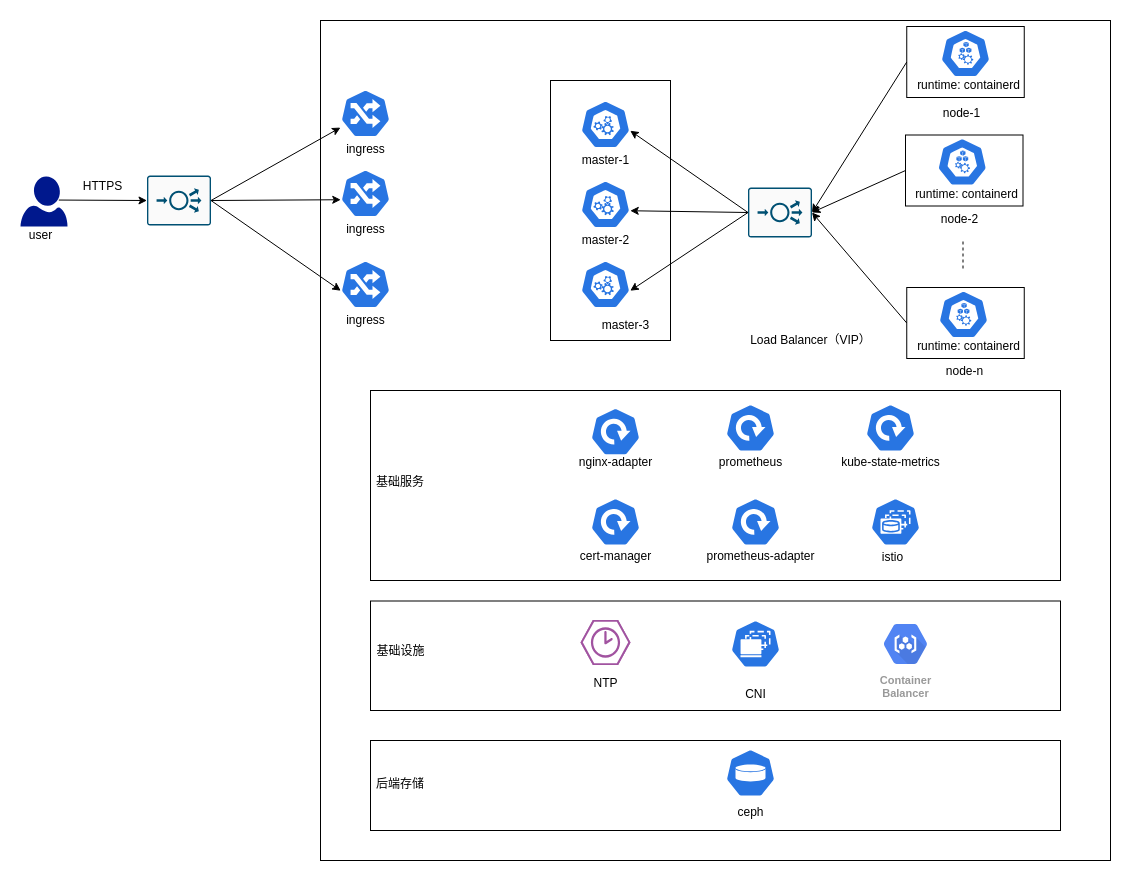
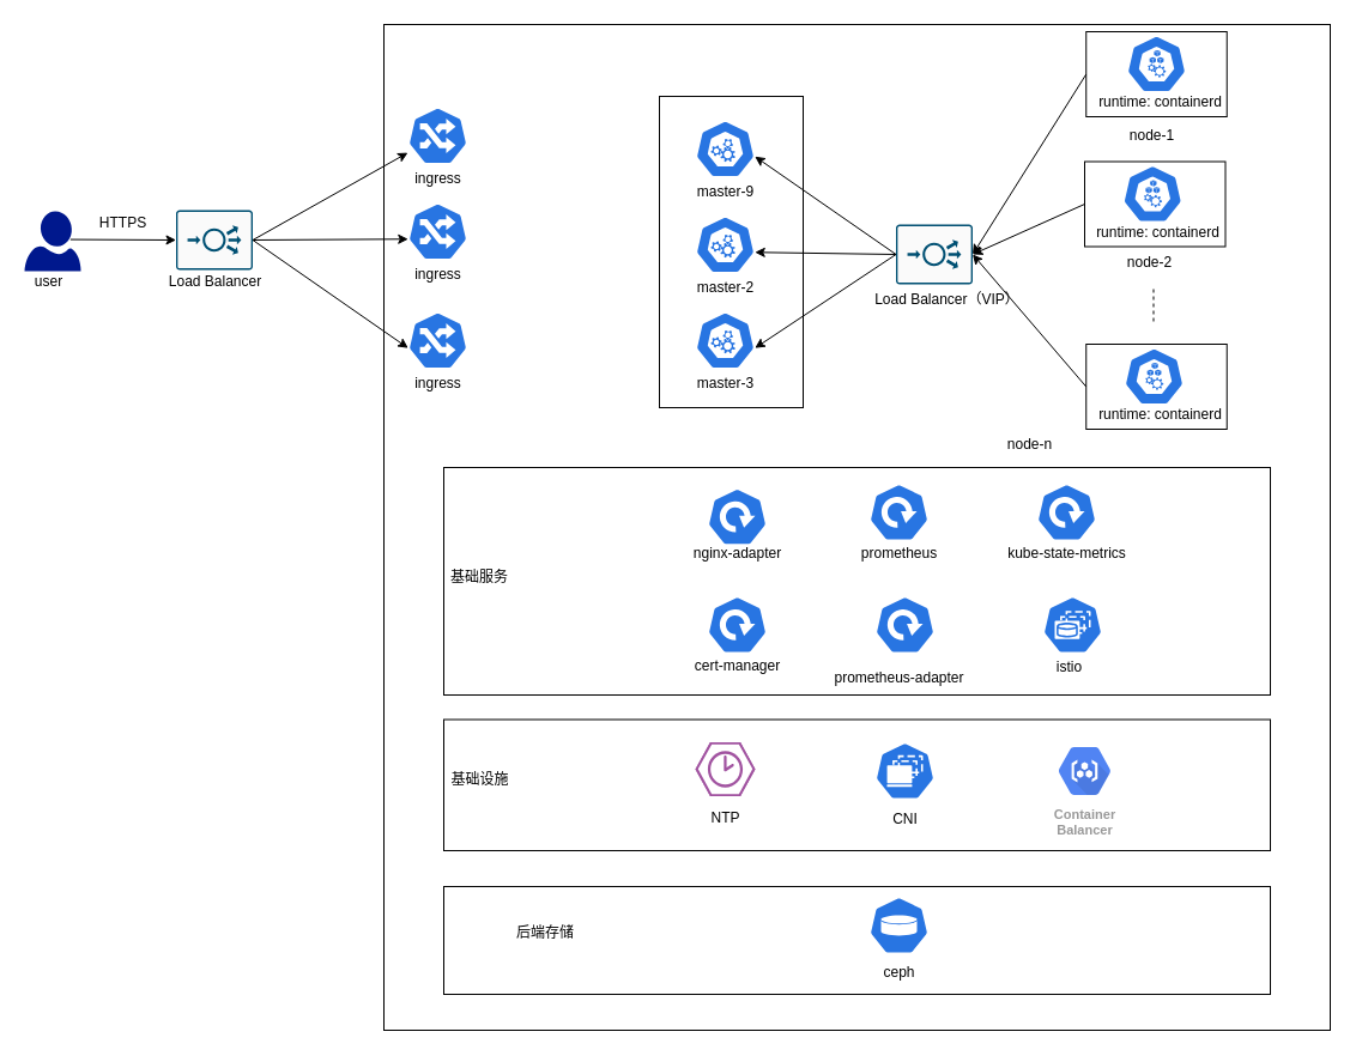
  <mxCell id="0" />
  <mxCell id="1" parent="0" />
  <mxCell id="2" value="" style="rounded=0;whiteSpace=wrap;html=1;" parent="1" vertex="1"><mxGeometry x="320" y="20" width="790" height="840" as="geometry" /></mxCell>
  <mxCell id="3" value="" style="rounded=0;whiteSpace=wrap;html=1;" parent="1" vertex="1"><mxGeometry x="370" y="740" width="690" height="90" as="geometry" /></mxCell>
  <mxCell id="4" value="" style="rounded=0;whiteSpace=wrap;html=1;" parent="1" vertex="1"><mxGeometry x="370" y="600.5" width="690" height="109.5" as="geometry" /></mxCell>
  <mxCell id="5" value="" style="rounded=0;whiteSpace=wrap;html=1;" parent="1" vertex="1"><mxGeometry x="370" y="390" width="690" height="190" as="geometry" /></mxCell>
  <mxCell id="6" value="" style="rounded=0;whiteSpace=wrap;html=1;" parent="1" vertex="1"><mxGeometry x="550" y="80" width="120" height="260" as="geometry" /></mxCell>
  <mxCell id="7" value="" style="sketch=0;html=1;dashed=0;whitespace=wrap;fillColor=#2875E2;strokeColor=#ffffff;points=[[0.005,0.63,0],[0.1,0.2,0],[0.9,0.2,0],[0.5,0,0],[0.995,0.63,0],[0.72,0.99,0],[0.5,1,0],[0.28,0.99,0]];shape=mxgraph.kubernetes.icon;prIcon=master" parent="1" vertex="1"><mxGeometry x="580" y="100" width="50" height="48" as="geometry" /></mxCell>
  <mxCell id="8" value="" style="sketch=0;html=1;dashed=0;whitespace=wrap;fillColor=#2875E2;strokeColor=#ffffff;points=[[0.005,0.63,0],[0.1,0.2,0],[0.9,0.2,0],[0.5,0,0],[0.995,0.63,0],[0.72,0.99,0],[0.5,1,0],[0.28,0.99,0]];shape=mxgraph.kubernetes.icon;prIcon=master" parent="1" vertex="1"><mxGeometry x="580" y="180" width="50" height="48" as="geometry" /></mxCell>
  <mxCell id="9" value="" style="sketch=0;html=1;dashed=0;whitespace=wrap;fillColor=#2875E2;strokeColor=#ffffff;points=[[0.005,0.63,0],[0.1,0.2,0],[0.9,0.2,0],[0.5,0,0],[0.995,0.63,0],[0.72,0.99,0],[0.5,1,0],[0.28,0.99,0]];shape=mxgraph.kubernetes.icon;prIcon=master" parent="1" vertex="1"><mxGeometry x="580" y="260" width="50" height="48" as="geometry" /></mxCell>
- <mxCell id="10" value="master-1" style="text;html=1;align=center;verticalAlign=middle;resizable=0;points=[];autosize=1;strokeColor=none;fillColor=none;" parent="1" vertex="1"><mxGeometry x="575" y="150" width="60" height="20" as="geometry" /></mxCell>
+ <mxCell id="10" value="master-9" style="text;html=1;align=center;verticalAlign=middle;resizable=0;points=[];autosize=1;strokeColor=none;fillColor=none;" parent="1" vertex="1"><mxGeometry x="575" y="150" width="60" height="20" as="geometry" /></mxCell>
  <mxCell id="11" value="master-2" style="text;html=1;align=center;verticalAlign=middle;resizable=0;points=[];autosize=1;strokeColor=none;fillColor=none;" parent="1" vertex="1"><mxGeometry x="575" y="230" width="60" height="20" as="geometry" /></mxCell>
- <mxCell id="12" value="master-3" style="text;html=1;align=center;verticalAlign=middle;resizable=0;points=[];autosize=1;strokeColor=none;fillColor=none;" parent="1" vertex="1"><mxGeometry x="595" y="315" width="60" height="20" as="geometry" /></mxCell>
- <mxCell id="13" value="Load Balancer（VIP）" style="text;html=1;align=center;verticalAlign=middle;resizable=0;points=[];autosize=1;strokeColor=none;fillColor=none;" parent="1" vertex="1"><mxGeometry x="740" y="330" width="140" height="20" as="geometry" /></mxCell>
+ <mxCell id="12" value="master-3" style="text;html=1;align=center;verticalAlign=middle;resizable=0;points=[];autosize=1;strokeColor=none;fillColor=none;" parent="1" vertex="1"><mxGeometry x="575" y="310" width="60" height="20" as="geometry" /></mxCell>
+ <mxCell id="13" value="Load Balancer（VIP）" style="text;html=1;align=center;verticalAlign=middle;resizable=0;points=[];autosize=1;strokeColor=none;fillColor=none;" parent="1" vertex="1"><mxGeometry x="720" y="240" width="140" height="20" as="geometry" /></mxCell>
  <mxCell id="14" value="node-1" style="text;html=1;align=center;verticalAlign=middle;resizable=0;points=[];autosize=1;strokeColor=none;fillColor=none;" parent="1" vertex="1"><mxGeometry x="936" y="103" width="50" height="20" as="geometry" /></mxCell>
  <mxCell id="15" value="node-2" style="text;html=1;align=center;verticalAlign=middle;resizable=0;points=[];autosize=1;strokeColor=none;fillColor=none;" parent="1" vertex="1"><mxGeometry x="934" y="208.5" width="50" height="20" as="geometry" /></mxCell>
- <mxCell id="16" value="node-n" style="text;html=1;align=center;verticalAlign=middle;resizable=0;points=[];autosize=1;strokeColor=none;fillColor=none;" parent="1" vertex="1"><mxGeometry x="938.75" y="361" width="50" height="20" as="geometry" /></mxCell>
+ <mxCell id="16" value="node-n" style="text;html=1;align=center;verticalAlign=middle;resizable=0;points=[];autosize=1;strokeColor=none;fillColor=none;" parent="1" vertex="1"><mxGeometry x="833.75" y="361" width="50" height="20" as="geometry" /></mxCell>
  <mxCell id="17" value="prometheus" style="text;html=1;align=center;verticalAlign=middle;resizable=0;points=[];autosize=1;strokeColor=none;fillColor=none;" parent="1" vertex="1"><mxGeometry x="710" y="451.5" width="80" height="20" as="geometry" /></mxCell>
  <mxCell id="18" value="" style="sketch=0;html=1;dashed=0;whitespace=wrap;fillColor=#2875E2;strokeColor=#ffffff;points=[[0.005,0.63,0],[0.1,0.2,0],[0.9,0.2,0],[0.5,0,0],[0.995,0.63,0],[0.72,0.99,0],[0.5,1,0],[0.28,0.99,0]];shape=mxgraph.kubernetes.icon;prIcon=pv" parent="1" vertex="1"><mxGeometry x="725" y="748.5" width="50" height="48" as="geometry" /></mxCell>
  <mxCell id="19" value="ceph" style="text;html=1;align=center;verticalAlign=middle;resizable=0;points=[];autosize=1;strokeColor=none;fillColor=none;" parent="1" vertex="1"><mxGeometry x="730" y="801.5" width="40" height="20" as="geometry" /></mxCell>
  <mxCell id="20" value="istio" style="text;html=1;align=center;verticalAlign=middle;resizable=0;points=[];autosize=1;strokeColor=none;fillColor=none;" parent="1" vertex="1"><mxGeometry x="872" y="546.5" width="40" height="20" as="geometry" /></mxCell>
- <mxCell id="21" value="prometheus-adapter" style="text;html=1;align=center;verticalAlign=middle;resizable=0;points=[];autosize=1;strokeColor=none;fillColor=none;" parent="1" vertex="1"><mxGeometry x="700" y="545.5" width="120" height="20" as="geometry" /></mxCell>
+ <mxCell id="21" value="prometheus-adapter" style="text;html=1;align=center;verticalAlign=middle;resizable=0;points=[];autosize=1;strokeColor=none;fillColor=none;" parent="1" vertex="1"><mxGeometry x="690" y="555.5" width="120" height="20" as="geometry" /></mxCell>
  <mxCell id="22" value="" style="sketch=0;html=1;dashed=0;whitespace=wrap;fillColor=#2875E2;strokeColor=#ffffff;points=[[0.005,0.63,0],[0.1,0.2,0],[0.9,0.2,0],[0.5,0,0],[0.995,0.63,0],[0.72,0.99,0],[0.5,1,0],[0.28,0.99,0]];shape=mxgraph.kubernetes.icon;prIcon=sts" parent="1" vertex="1"><mxGeometry x="870" y="497.5" width="50" height="48" as="geometry" /></mxCell>
  <mxCell id="23" value="" style="sketch=0;html=1;dashed=0;whitespace=wrap;fillColor=#2875E2;strokeColor=#ffffff;points=[[0.005,0.63,0],[0.1,0.2,0],[0.9,0.2,0],[0.5,0,0],[0.995,0.63,0],[0.72,0.99,0],[0.5,1,0],[0.28,0.99,0]];shape=mxgraph.kubernetes.icon;prIcon=deploy" parent="1" vertex="1"><mxGeometry x="725" y="403.5" width="50" height="48" as="geometry" /></mxCell>
  <mxCell id="24" value="" style="sketch=0;html=1;dashed=0;whitespace=wrap;fillColor=#2875E2;strokeColor=#ffffff;points=[[0.005,0.63,0],[0.1,0.2,0],[0.9,0.2,0],[0.5,0,0],[0.995,0.63,0],[0.72,0.99,0],[0.5,1,0],[0.28,0.99,0]];shape=mxgraph.kubernetes.icon;prIcon=deploy" parent="1" vertex="1"><mxGeometry x="730" y="497.5" width="50" height="48" as="geometry" /></mxCell>
  <mxCell id="25" value="" style="sketch=0;html=1;dashed=0;whitespace=wrap;fillColor=#2875E2;strokeColor=#ffffff;points=[[0.005,0.63,0],[0.1,0.2,0],[0.9,0.2,0],[0.5,0,0],[0.995,0.63,0],[0.72,0.99,0],[0.5,1,0],[0.28,0.99,0]];shape=mxgraph.kubernetes.icon;prIcon=deploy" parent="1" vertex="1"><mxGeometry x="590" y="497.5" width="50" height="48" as="geometry" /></mxCell>
  <mxCell id="26" value="cert-manager" style="text;html=1;align=center;verticalAlign=middle;resizable=0;points=[];autosize=1;strokeColor=none;fillColor=none;" parent="1" vertex="1"><mxGeometry x="570" y="545.5" width="90" height="20" as="geometry" /></mxCell>
  <mxCell id="27" value="" style="sketch=0;html=1;dashed=0;whitespace=wrap;fillColor=#2875E2;strokeColor=#ffffff;points=[[0.005,0.63,0],[0.1,0.2,0],[0.9,0.2,0],[0.5,0,0],[0.995,0.63,0],[0.72,0.99,0],[0.5,1,0],[0.28,0.99,0]];shape=mxgraph.kubernetes.icon;prIcon=deploy" parent="1" vertex="1"><mxGeometry x="590" y="407.25" width="50" height="48" as="geometry" /></mxCell>
  <mxCell id="28" value="nginx-adapter" style="text;html=1;align=center;verticalAlign=middle;resizable=0;points=[];autosize=1;strokeColor=none;fillColor=none;" parent="1" vertex="1"><mxGeometry x="570" y="451.5" width="90" height="20" as="geometry" /></mxCell>
  <mxCell id="29" value="基础服务" style="text;html=1;strokeColor=none;fillColor=none;align=center;verticalAlign=middle;whiteSpace=wrap;rounded=0;" parent="1" vertex="1"><mxGeometry x="370" y="471.5" width="60" height="20" as="geometry" /></mxCell>
- <mxCell id="30" value="后端存储" style="text;html=1;strokeColor=none;fillColor=none;align=center;verticalAlign=middle;whiteSpace=wrap;rounded=0;" parent="1" vertex="1"><mxGeometry x="370" y="774" width="60" height="20" as="geometry" /></mxCell>
+ <mxCell id="30" value="后端存储" style="text;html=1;strokeColor=none;fillColor=none;align=center;verticalAlign=middle;whiteSpace=wrap;rounded=0;" parent="1" vertex="1"><mxGeometry x="425" y="769" width="60" height="20" as="geometry" /></mxCell>
  <mxCell id="31" value="" style="sketch=0;html=1;dashed=0;whitespace=wrap;fillColor=#2875E2;strokeColor=#ffffff;points=[[0.005,0.63,0],[0.1,0.2,0],[0.9,0.2,0],[0.5,0,0],[0.995,0.63,0],[0.72,0.99,0],[0.5,1,0],[0.28,0.99,0]];shape=mxgraph.kubernetes.icon;prIcon=ing" parent="1" vertex="1"><mxGeometry x="340" y="169" width="50" height="48" as="geometry" /></mxCell>
  <mxCell id="32" value="ingress" style="text;html=1;align=center;verticalAlign=middle;resizable=0;points=[];autosize=1;strokeColor=none;fillColor=none;" parent="1" vertex="1"><mxGeometry x="340" y="219" width="50" height="20" as="geometry" /></mxCell>
  <mxCell id="33" value="" style="sketch=0;aspect=fixed;pointerEvents=1;shadow=0;dashed=0;html=1;strokeColor=none;labelPosition=center;verticalLabelPosition=bottom;verticalAlign=top;align=center;fillColor=#00188D;shape=mxgraph.azure.user" parent="1" vertex="1"><mxGeometry x="20" y="176" width="47" height="50" as="geometry" /></mxCell>
  <mxCell id="34" value="user" style="text;html=1;align=center;verticalAlign=middle;resizable=0;points=[];autosize=1;strokeColor=none;fillColor=none;" parent="1" vertex="1"><mxGeometry x="20" y="225" width="40" height="20" as="geometry" /></mxCell>
  <mxCell id="35" value="Container&#10;Balancer" style="sketch=0;html=1;fillColor=#5184F3;strokeColor=none;verticalAlign=top;labelPosition=center;verticalLabelPosition=bottom;align=center;spacingTop=-6;fontSize=11;fontStyle=1;fontColor=#999999;shape=mxgraph.gcp2.hexIcon;prIcon=container_registry" parent="1" vertex="1"><mxGeometry x="872" y="614.25" width="66" height="58.5" as="geometry" /></mxCell>
  <mxCell id="36" value="" style="verticalLabelPosition=bottom;sketch=0;html=1;fillColor=#A153A0;strokeColor=#ffffff;verticalAlign=top;align=center;points=[[0,0.5,0],[0.125,0.25,0],[0.25,0,0],[0.5,0,0],[0.75,0,0],[0.875,0.25,0],[1,0.5,0],[0.875,0.75,0],[0.75,1,0],[0.5,1,0],[0.125,0.75,0]];pointerEvents=1;shape=mxgraph.cisco_safe.compositeIcon;bgIcon=mxgraph.cisco_safe.design.blank_device;resIcon=mxgraph.cisco_safe.design.ntp_2;" parent="1" vertex="1"><mxGeometry x="580" y="619.5" width="50" height="45" as="geometry" /></mxCell>
  <mxCell id="37" value="NTP" style="text;html=1;align=center;verticalAlign=middle;resizable=0;points=[];autosize=1;strokeColor=none;fillColor=none;" parent="1" vertex="1"><mxGeometry x="585" y="672.75" width="40" height="20" as="geometry" /></mxCell>
  <mxCell id="38" value="" style="sketch=0;html=1;dashed=0;whitespace=wrap;fillColor=#2875E2;strokeColor=#ffffff;points=[[0.005,0.63,0],[0.1,0.2,0],[0.9,0.2,0],[0.5,0,0],[0.995,0.63,0],[0.72,0.99,0],[0.5,1,0],[0.28,0.99,0]];shape=mxgraph.kubernetes.icon;prIcon=ds" parent="1" vertex="1"><mxGeometry x="730" y="619.5" width="50" height="48" as="geometry" /></mxCell>
- <mxCell id="39" value="CNI" style="text;html=1;align=center;verticalAlign=middle;resizable=0;points=[];autosize=1;strokeColor=none;fillColor=none;" parent="1" vertex="1"><mxGeometry x="735" y="684" width="40" height="20" as="geometry" /></mxCell>
+ <mxCell id="39" value="CNI" style="text;html=1;align=center;verticalAlign=middle;resizable=0;points=[];autosize=1;strokeColor=none;fillColor=none;" parent="1" vertex="1"><mxGeometry x="735" y="674" width="40" height="20" as="geometry" /></mxCell>
  <mxCell id="40" value="基础设施" style="text;html=1;align=center;verticalAlign=middle;resizable=0;points=[];autosize=1;strokeColor=none;fillColor=none;" parent="1" vertex="1"><mxGeometry x="370" y="640.5" width="60" height="20" as="geometry" /></mxCell>
  <mxCell id="41" value="kube-state-metrics" style="text;html=1;align=center;verticalAlign=middle;resizable=0;points=[];autosize=1;strokeColor=none;fillColor=none;" parent="1" vertex="1"><mxGeometry x="835" y="451.5" width="110" height="20" as="geometry" /></mxCell>
  <mxCell id="42" value="" style="sketch=0;html=1;dashed=0;whitespace=wrap;fillColor=#2875E2;strokeColor=#ffffff;points=[[0.005,0.63,0],[0.1,0.2,0],[0.9,0.2,0],[0.5,0,0],[0.995,0.63,0],[0.72,0.99,0],[0.5,1,0],[0.28,0.99,0]];shape=mxgraph.kubernetes.icon;prIcon=deploy" parent="1" vertex="1"><mxGeometry x="865" y="403.5" width="50" height="48" as="geometry" /></mxCell>
  <mxCell id="43" value="" style="sketch=0;points=[[0.015,0.015,0],[0.985,0.015,0],[0.985,0.985,0],[0.015,0.985,0],[0.25,0,0],[0.5,0,0],[0.75,0,0],[1,0.25,0],[1,0.5,0],[1,0.75,0],[0.75,1,0],[0.5,1,0],[0.25,1,0],[0,0.75,0],[0,0.5,0],[0,0.25,0]];verticalLabelPosition=bottom;html=1;verticalAlign=top;aspect=fixed;align=center;pointerEvents=1;shape=mxgraph.cisco19.rect;prIcon=load_balancer;fillColor=#FAFAFA;strokeColor=#005073;" parent="1" vertex="1"><mxGeometry x="747.5" y="187" width="64" height="50" as="geometry" /></mxCell>
  <mxCell id="44" value="" style="sketch=0;html=1;dashed=0;whitespace=wrap;fillColor=#2875E2;strokeColor=#ffffff;points=[[0.005,0.63,0],[0.1,0.2,0],[0.9,0.2,0],[0.5,0,0],[0.995,0.63,0],[0.72,0.99,0],[0.5,1,0],[0.28,0.99,0]];shape=mxgraph.kubernetes.icon;prIcon=ing" parent="1" vertex="1"><mxGeometry x="340" y="89" width="50" height="48" as="geometry" /></mxCell>
  <mxCell id="45" value="ingress" style="text;html=1;align=center;verticalAlign=middle;resizable=0;points=[];autosize=1;strokeColor=none;fillColor=none;" parent="1" vertex="1"><mxGeometry x="340" y="139" width="50" height="20" as="geometry" /></mxCell>
  <mxCell id="46" value="" style="sketch=0;html=1;dashed=0;whitespace=wrap;fillColor=#2875E2;strokeColor=#ffffff;points=[[0.005,0.63,0],[0.1,0.2,0],[0.9,0.2,0],[0.5,0,0],[0.995,0.63,0],[0.72,0.99,0],[0.5,1,0],[0.28,0.99,0]];shape=mxgraph.kubernetes.icon;prIcon=ing" parent="1" vertex="1"><mxGeometry x="340" y="260" width="50" height="48" as="geometry" /></mxCell>
  <mxCell id="47" value="ingress" style="text;html=1;align=center;verticalAlign=middle;resizable=0;points=[];autosize=1;strokeColor=none;fillColor=none;" parent="1" vertex="1"><mxGeometry x="340" y="310" width="50" height="20" as="geometry" /></mxCell>
  <mxCell id="48" value="" style="sketch=0;points=[[0.015,0.015,0],[0.985,0.015,0],[0.985,0.985,0],[0.015,0.985,0],[0.25,0,0],[0.5,0,0],[0.75,0,0],[1,0.25,0],[1,0.5,0],[1,0.75,0],[0.75,1,0],[0.5,1,0],[0.25,1,0],[0,0.75,0],[0,0.5,0],[0,0.25,0]];verticalLabelPosition=bottom;html=1;verticalAlign=top;aspect=fixed;align=center;pointerEvents=1;shape=mxgraph.cisco19.rect;prIcon=load_balancer;fillColor=#FAFAFA;strokeColor=#005073;" parent="1" vertex="1"><mxGeometry x="146.5" y="175" width="64" height="50" as="geometry" /></mxCell>
+ <mxCell id="49" value="Load Balancer" style="text;html=1;align=center;verticalAlign=middle;resizable=0;points=[];autosize=1;strokeColor=none;fillColor=none;" parent="1" vertex="1"><mxGeometry x="133.5" y="225" width="90" height="20" as="geometry" /></mxCell>
  <mxCell id="50" value="" style="endArrow=classic;html=1;rounded=0;exitX=0.815;exitY=0.471;exitDx=0;exitDy=0;exitPerimeter=0;entryX=0;entryY=0.5;entryDx=0;entryDy=0;entryPerimeter=0;" parent="1" source="33" target="48" edge="1"><mxGeometry width="50" height="50" relative="1" as="geometry"><mxPoint x="96.5" y="435" as="sourcePoint" /><mxPoint x="146.5" y="385" as="targetPoint" /></mxGeometry></mxCell>
  <mxCell id="51" value="HTTPS" style="text;html=1;align=center;verticalAlign=middle;resizable=0;points=[];autosize=1;strokeColor=none;fillColor=none;" parent="1" vertex="1"><mxGeometry x="76.5" y="176" width="50" height="20" as="geometry" /></mxCell>
  <mxCell id="52" value="" style="endArrow=classic;html=1;rounded=0;exitX=1;exitY=0.5;exitDx=0;exitDy=0;exitPerimeter=0;entryX=0.005;entryY=0.63;entryDx=0;entryDy=0;entryPerimeter=0;" parent="1" source="48" target="31" edge="1"><mxGeometry width="50" height="50" relative="1" as="geometry"><mxPoint x="170" y="400" as="sourcePoint" /><mxPoint x="220" y="350" as="targetPoint" /></mxGeometry></mxCell>
  <mxCell id="53" value="" style="endArrow=classic;html=1;rounded=0;exitX=1;exitY=0.5;exitDx=0;exitDy=0;exitPerimeter=0;" parent="1" source="48" target="44" edge="1"><mxGeometry width="50" height="50" relative="1" as="geometry"><mxPoint x="320" y="400" as="sourcePoint" /><mxPoint x="370" y="350" as="targetPoint" /></mxGeometry></mxCell>
  <mxCell id="54" value="" style="endArrow=classic;html=1;rounded=0;exitX=1;exitY=0.5;exitDx=0;exitDy=0;exitPerimeter=0;entryX=0.005;entryY=0.63;entryDx=0;entryDy=0;entryPerimeter=0;" parent="1" source="48" target="46" edge="1"><mxGeometry width="50" height="50" relative="1" as="geometry"><mxPoint x="210" y="410" as="sourcePoint" /><mxPoint x="260" y="360" as="targetPoint" /></mxGeometry></mxCell>
  <mxCell id="55" value="" style="endArrow=classic;html=1;rounded=0;exitX=0;exitY=0.5;exitDx=0;exitDy=0;exitPerimeter=0;entryX=0.995;entryY=0.63;entryDx=0;entryDy=0;entryPerimeter=0;" parent="1" source="43" target="7" edge="1"><mxGeometry width="50" height="50" relative="1" as="geometry"><mxPoint x="740" y="340" as="sourcePoint" /><mxPoint x="790" y="290" as="targetPoint" /></mxGeometry></mxCell>
  <mxCell id="56" value="" style="endArrow=classic;html=1;rounded=0;exitX=0;exitY=0.5;exitDx=0;exitDy=0;exitPerimeter=0;entryX=0.995;entryY=0.63;entryDx=0;entryDy=0;entryPerimeter=0;" parent="1" source="43" target="8" edge="1"><mxGeometry width="50" height="50" relative="1" as="geometry"><mxPoint x="700" y="350" as="sourcePoint" /><mxPoint x="750" y="300" as="targetPoint" /></mxGeometry></mxCell>
  <mxCell id="57" value="" style="endArrow=classic;html=1;rounded=0;exitX=0;exitY=0.5;exitDx=0;exitDy=0;exitPerimeter=0;entryX=0.995;entryY=0.63;entryDx=0;entryDy=0;entryPerimeter=0;" parent="1" source="43" target="9" edge="1"><mxGeometry width="50" height="50" relative="1" as="geometry"><mxPoint x="700" y="330" as="sourcePoint" /><mxPoint x="750" y="280" as="targetPoint" /></mxGeometry></mxCell>
  <mxCell id="58" value="" style="rounded=0;whiteSpace=wrap;html=1;" parent="1" vertex="1"><mxGeometry x="906.25" y="26" width="117.5" height="71" as="geometry" /></mxCell>
  <mxCell id="59" value="" style="sketch=0;html=1;dashed=0;whitespace=wrap;fillColor=#2875E2;strokeColor=#ffffff;points=[[0.005,0.63,0],[0.1,0.2,0],[0.9,0.2,0],[0.5,0,0],[0.995,0.63,0],[0.72,0.99,0],[0.5,1,0],[0.28,0.99,0]];shape=mxgraph.kubernetes.icon;prIcon=node" parent="1" vertex="1"><mxGeometry x="940" y="29" width="50" height="48" as="geometry" /></mxCell>
  <mxCell id="60" value="runtime: containerd" style="text;html=1;strokeColor=none;fillColor=none;align=center;verticalAlign=middle;whiteSpace=wrap;rounded=0;" parent="1" vertex="1"><mxGeometry x="915.5" y="70" width="105" height="30" as="geometry" /></mxCell>
  <mxCell id="61" value="" style="rounded=0;whiteSpace=wrap;html=1;" parent="1" vertex="1"><mxGeometry x="905" y="134.5" width="117.5" height="71" as="geometry" /></mxCell>
  <mxCell id="62" value="" style="sketch=0;html=1;dashed=0;whitespace=wrap;fillColor=#2875E2;strokeColor=#ffffff;points=[[0.005,0.63,0],[0.1,0.2,0],[0.9,0.2,0],[0.5,0,0],[0.995,0.63,0],[0.72,0.99,0],[0.5,1,0],[0.28,0.99,0]];shape=mxgraph.kubernetes.icon;prIcon=node" parent="1" vertex="1"><mxGeometry x="936.75" y="137.5" width="50" height="48" as="geometry" /></mxCell>
  <mxCell id="63" value="runtime: containerd" style="text;html=1;strokeColor=none;fillColor=none;align=center;verticalAlign=middle;whiteSpace=wrap;rounded=0;" parent="1" vertex="1"><mxGeometry x="914.25" y="178.5" width="105" height="30" as="geometry" /></mxCell>
  <mxCell id="64" value="" style="rounded=0;whiteSpace=wrap;html=1;" parent="1" vertex="1"><mxGeometry x="906.25" y="287" width="117.5" height="71" as="geometry" /></mxCell>
  <mxCell id="65" value="" style="sketch=0;html=1;dashed=0;whitespace=wrap;fillColor=#2875E2;strokeColor=#ffffff;points=[[0.005,0.63,0],[0.1,0.2,0],[0.9,0.2,0],[0.5,0,0],[0.995,0.63,0],[0.72,0.99,0],[0.5,1,0],[0.28,0.99,0]];shape=mxgraph.kubernetes.icon;prIcon=node" parent="1" vertex="1"><mxGeometry x="938" y="290" width="50" height="48" as="geometry" /></mxCell>
  <mxCell id="66" value="runtime: containerd" style="text;html=1;strokeColor=none;fillColor=none;align=center;verticalAlign=middle;whiteSpace=wrap;rounded=0;" parent="1" vertex="1"><mxGeometry x="915.5" y="331" width="105" height="30" as="geometry" /></mxCell>
  <mxCell id="67" value="" style="endArrow=none;dashed=1;html=1;rounded=0;fontSize=18;entryX=0.5;entryY=0;entryDx=0;entryDy=0;" parent="1" edge="1"><mxGeometry width="50" height="50" relative="1" as="geometry"><mxPoint x="962.5" y="268" as="sourcePoint" /><mxPoint x="962.5" y="238" as="targetPoint" /></mxGeometry></mxCell>
  <mxCell id="68" value="" style="endArrow=classic;html=1;rounded=0;fontSize=18;exitX=0;exitY=0.5;exitDx=0;exitDy=0;entryX=1;entryY=0.5;entryDx=0;entryDy=0;entryPerimeter=0;" parent="1" source="58" target="43" edge="1"><mxGeometry width="50" height="50" relative="1" as="geometry"><mxPoint x="110" y="470" as="sourcePoint" /><mxPoint x="160" y="420" as="targetPoint" /></mxGeometry></mxCell>
  <mxCell id="69" value="" style="endArrow=classic;html=1;rounded=0;fontSize=18;exitX=0;exitY=0.5;exitDx=0;exitDy=0;entryX=1;entryY=0.5;entryDx=0;entryDy=0;entryPerimeter=0;" parent="1" source="61" target="43" edge="1"><mxGeometry width="50" height="50" relative="1" as="geometry"><mxPoint x="850" y="230" as="sourcePoint" /><mxPoint x="900" y="180" as="targetPoint" /></mxGeometry></mxCell>
  <mxCell id="70" value="" style="endArrow=classic;html=1;rounded=0;fontSize=18;exitX=0;exitY=0.5;exitDx=0;exitDy=0;entryX=1;entryY=0.5;entryDx=0;entryDy=0;entryPerimeter=0;" parent="1" source="64" target="43" edge="1"><mxGeometry width="50" height="50" relative="1" as="geometry"><mxPoint x="810" y="340" as="sourcePoint" /><mxPoint x="860" y="290" as="targetPoint" /></mxGeometry></mxCell>
